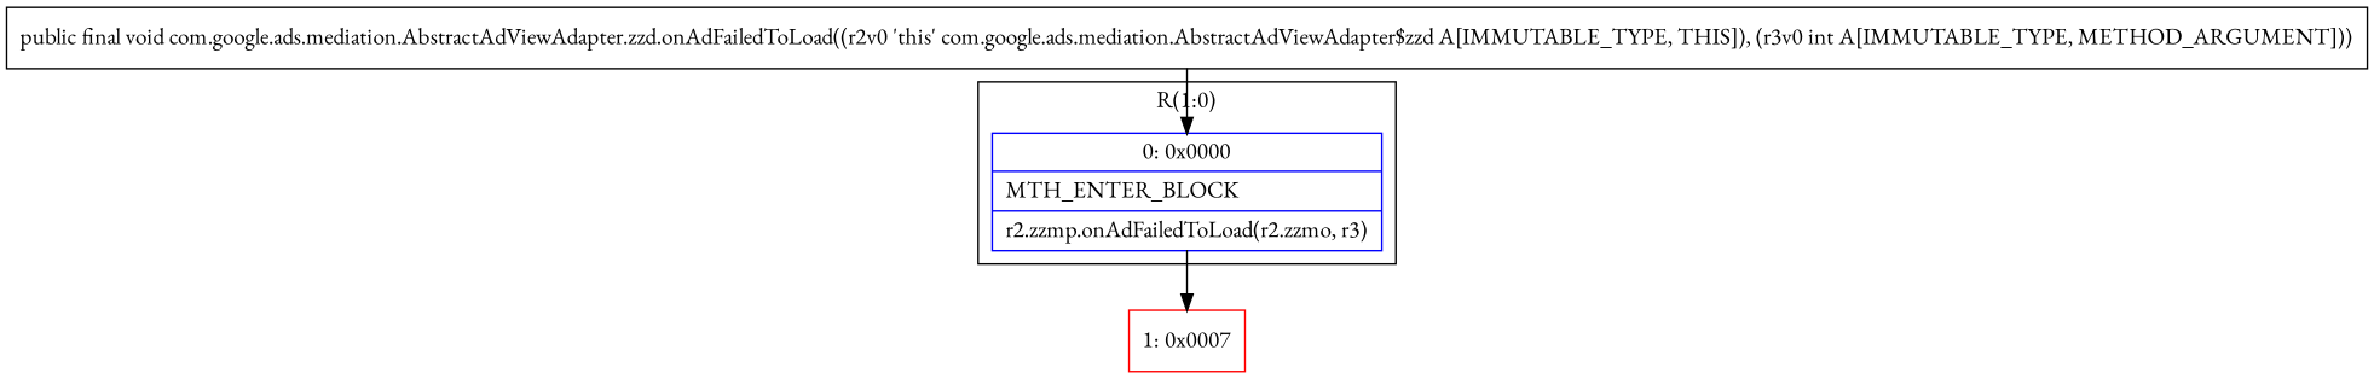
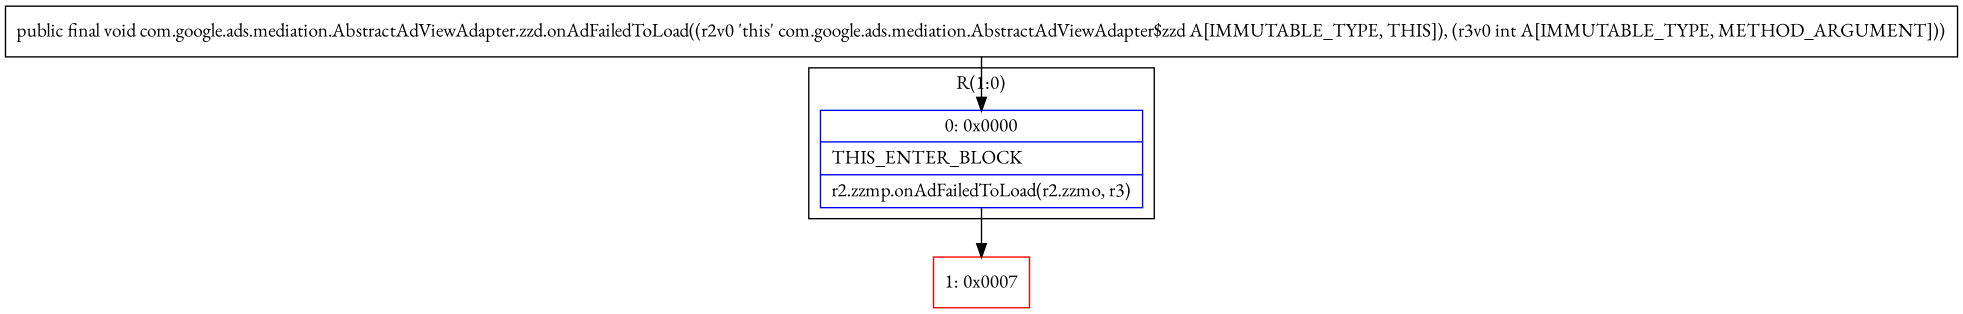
  digraph {
    fontname="EB Garamond"
    node [shape=record fontname="EB Garamond"]
    edge [fontname="EB Garamond"]
-   n1 [color=blue label="{0\:\ 0x0000|MTH_ENTER_BLOCK\l|r2.zzmp.onAdFailedToLoad(r2.zzmo, r3)\l}"]
+   n1 [color=blue label="{0\:\ 0x0000|THIS_ENTER_BLOCK\l|r2.zzmp.onAdFailedToLoad(r2.zzmo, r3)\l}"]
    n2 [color=red label="{1\:\ 0x0007}"]
    n3 [label="{public final void com.google.ads.mediation.AbstractAdViewAdapter.zzd.onAdFailedToLoad((r2v0 'this' com.google.ads.mediation.AbstractAdViewAdapter$zzd A[IMMUTABLE_TYPE, THIS]), (r3v0 int A[IMMUTABLE_TYPE, METHOD_ARGUMENT])) }"]
    subgraph cluster_1 {
      label="R(1:0)"
      n1
    }
    n1 -> n2
    n3 -> n1
  }
